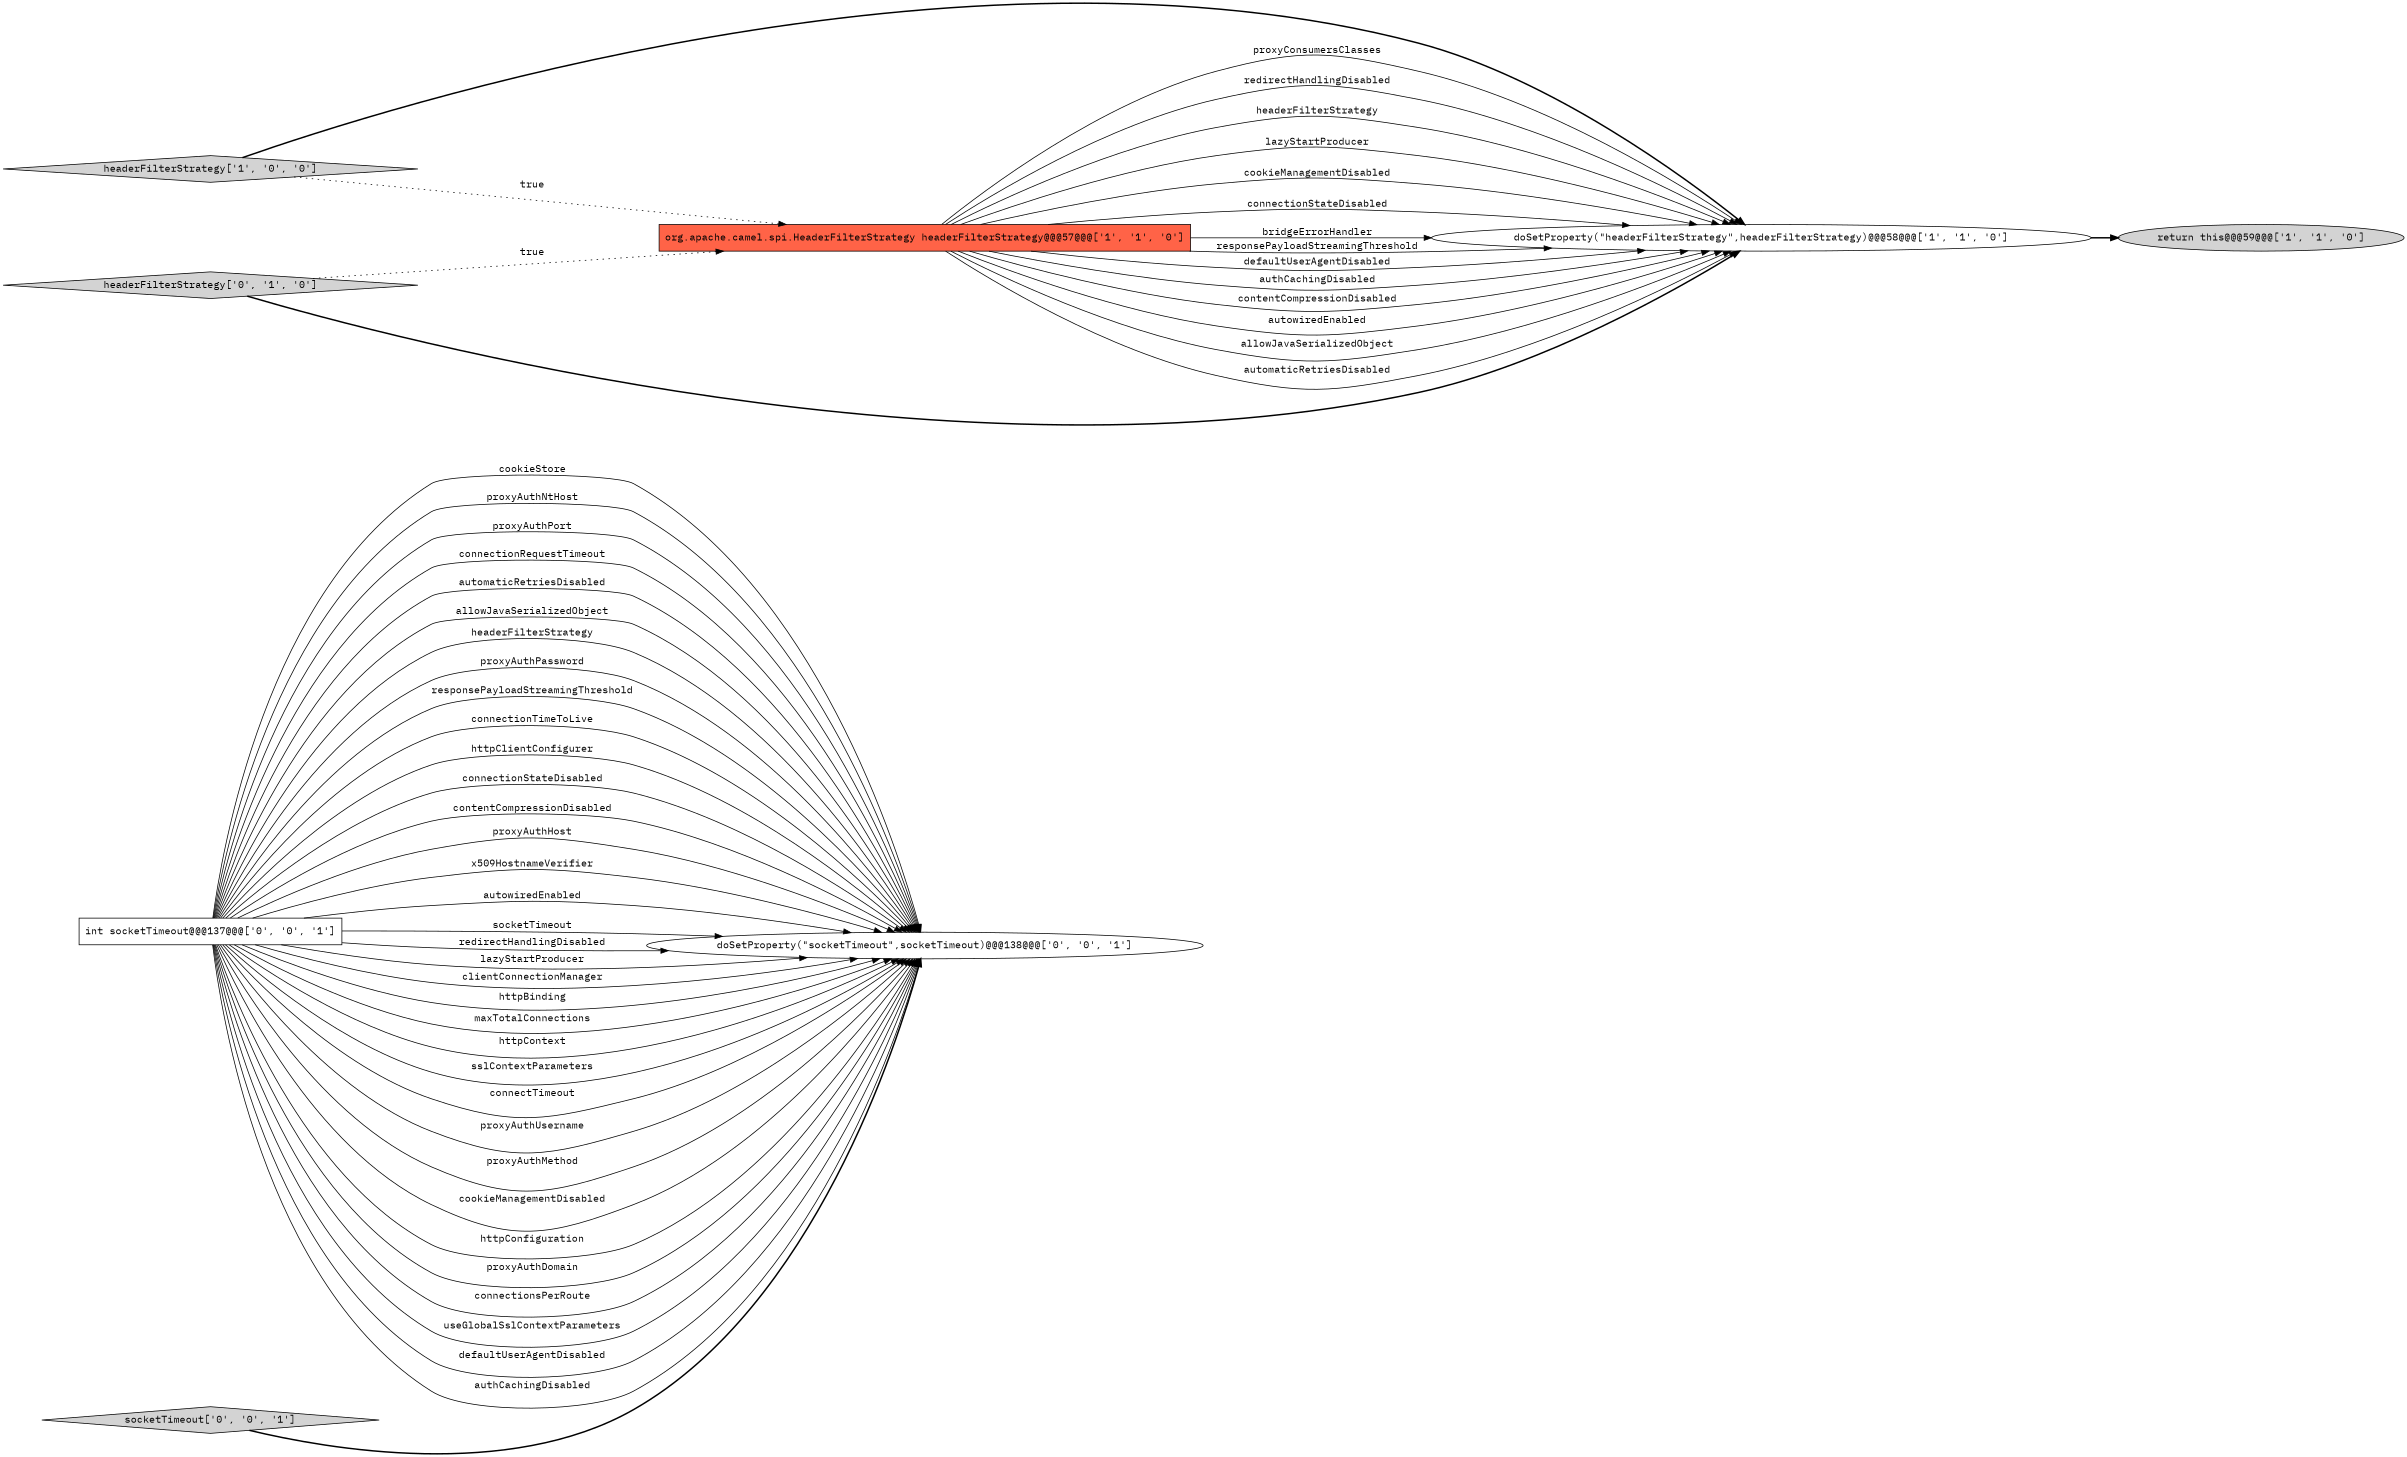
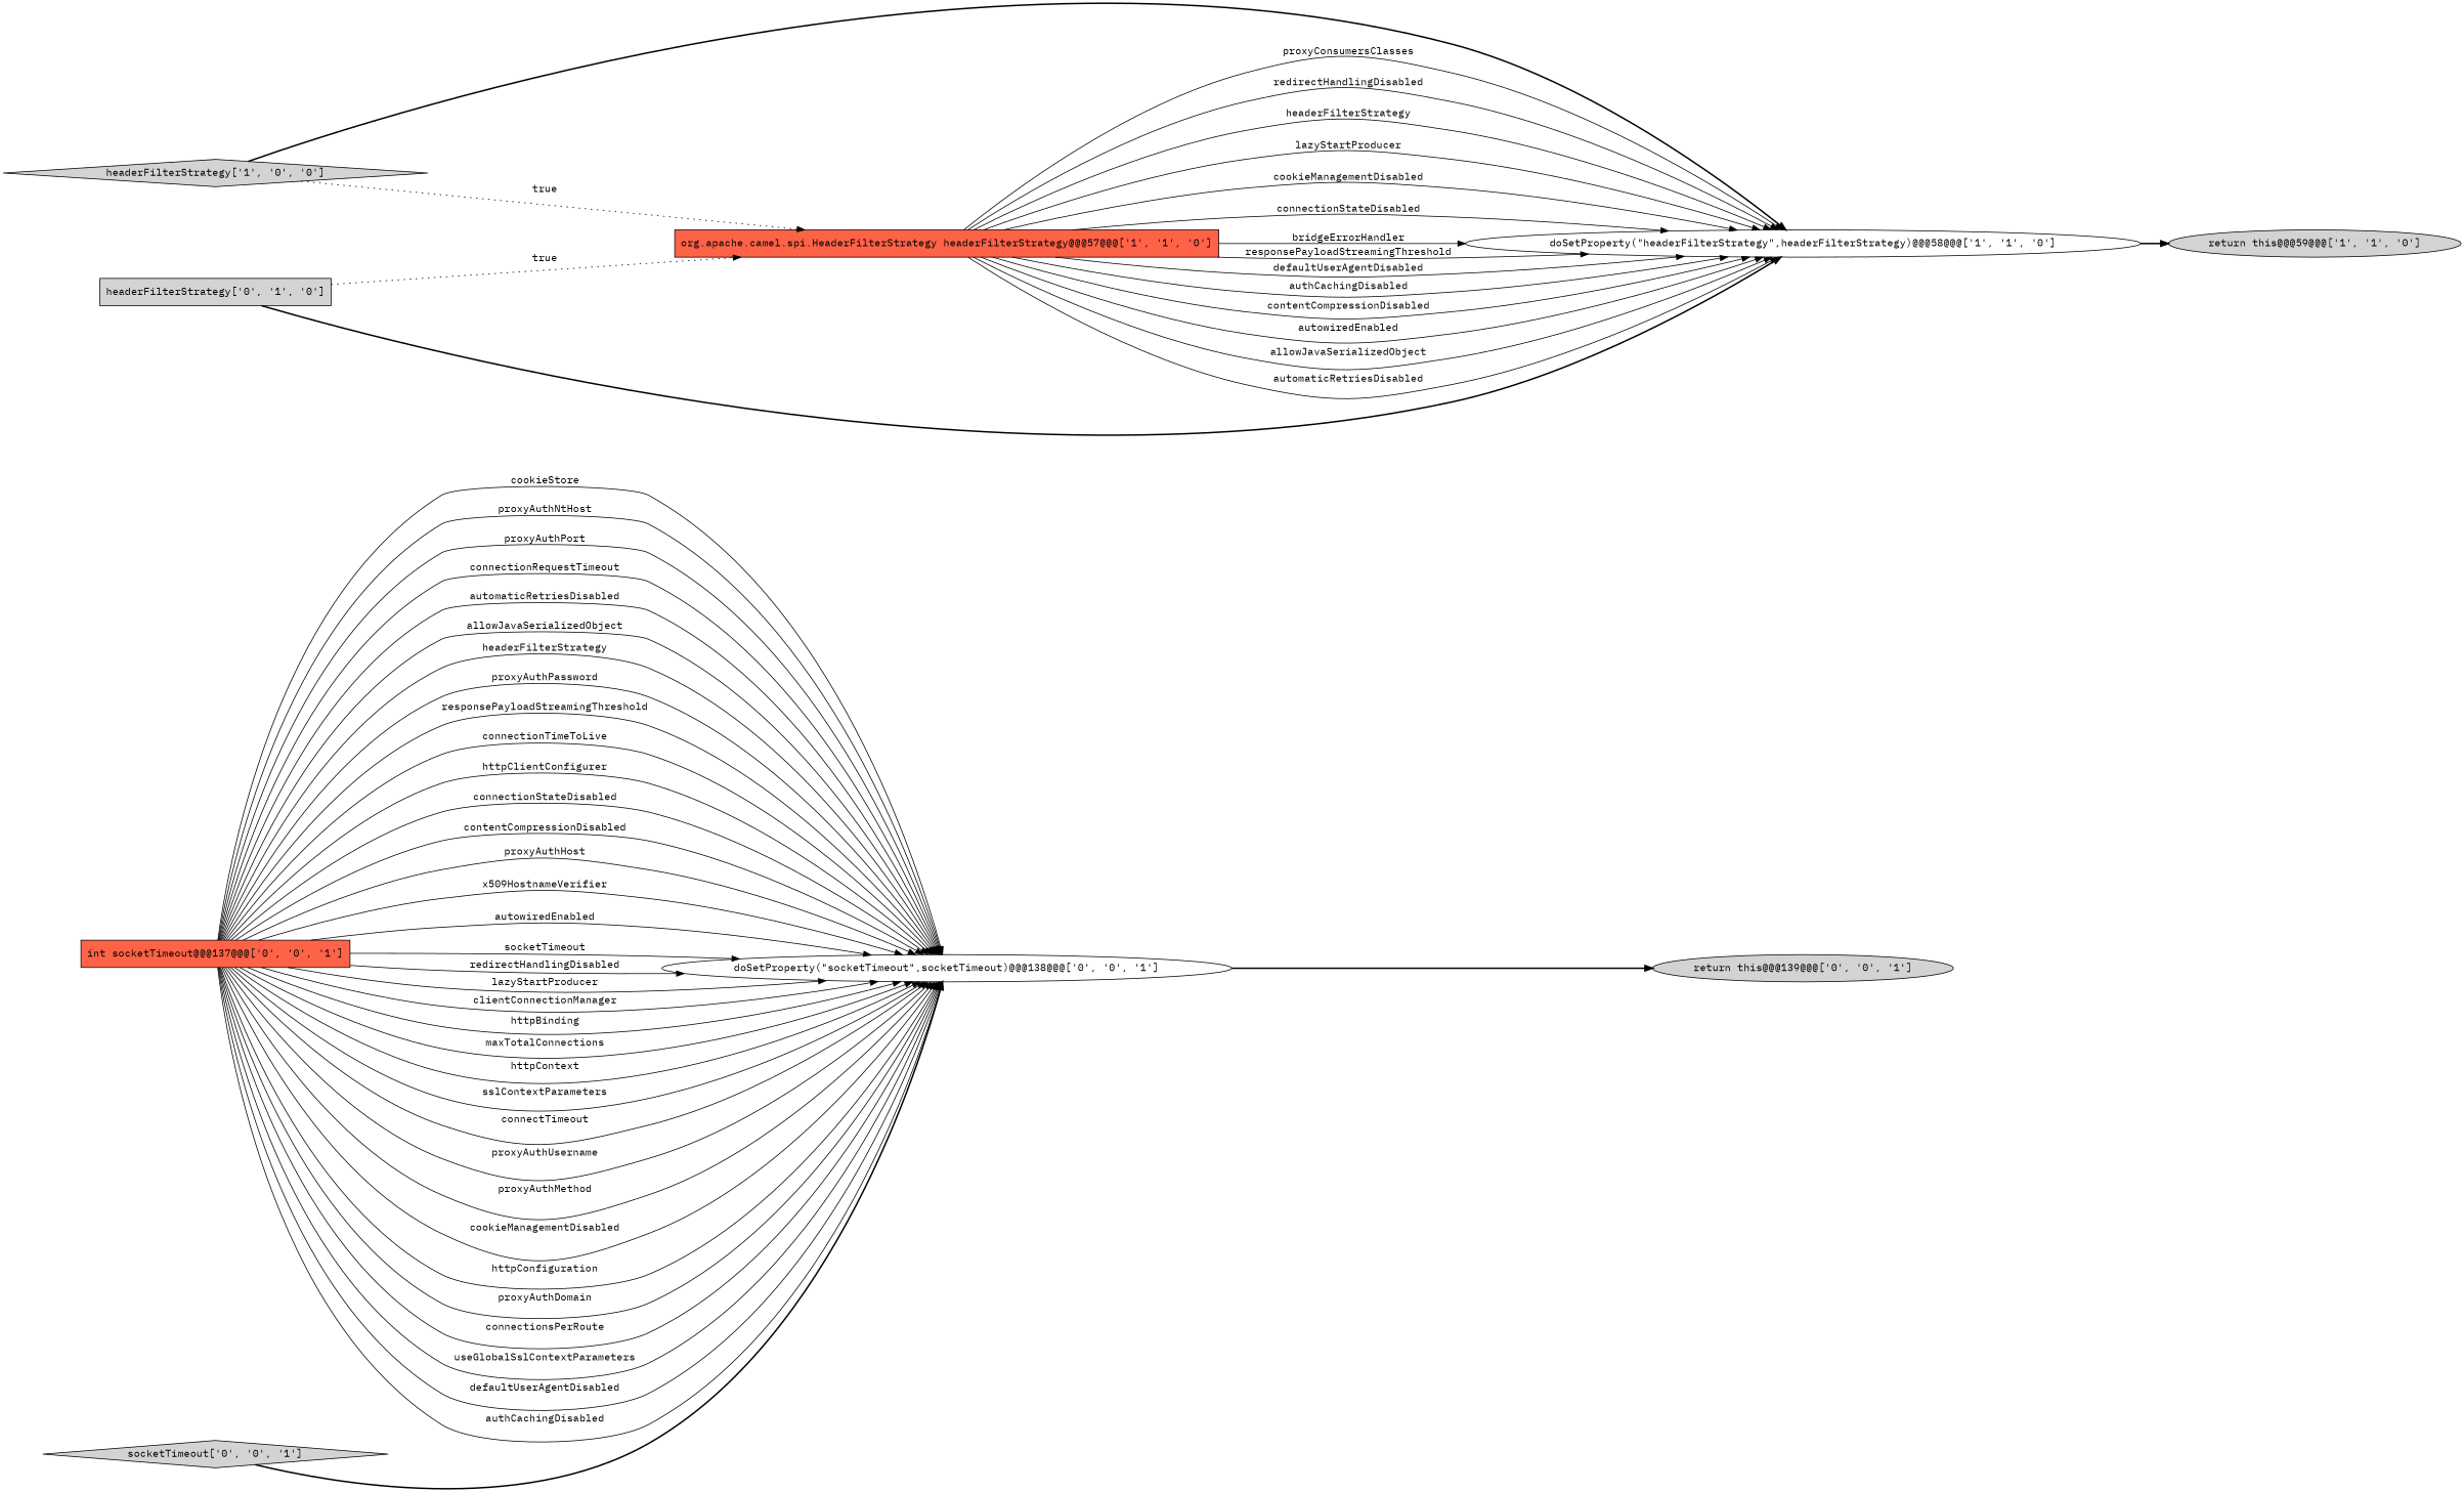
  digraph {
    fontname="IBM Plex Mono"
    rankdir=LR
    node [fillcolor=lightgray fontname="IBM Plex Mono" shape=ellipse style=filled]
    edge [fontname="IBM Plex Mono" style=solid]
-   n1 [fillcolor=white label="int socketTimeout@@@137@@@['0', '0', '1']" shape=box]
+   n1 [fillcolor=tomato label="int socketTimeout@@@137@@@['0', '0', '1']" shape=box]
    n2 [fillcolor=white label="doSetProperty(\"socketTimeout\",socketTimeout)@@@138@@@['0', '0', '1']"]
+   n3 [label="return this@@@139@@@['0', '0', '1']"]
    n4 [label="headerFilterStrategy['1', '0', '0']" shape=diamond]
    n5 [fillcolor=white label="doSetProperty(\"headerFilterStrategy\",headerFilterStrategy)@@@58@@@['1', '1', '0']"]
    n6 [fillcolor=tomato label="org.apache.camel.spi.HeaderFilterStrategy headerFilterStrategy@@@57@@@['1', '1', '0']" shape=box]
    n7 [label="return this@@@59@@@['1', '1', '0']"]
    n8 [label="socketTimeout['0', '0', '1']" shape=diamond]
-   n9 [label="headerFilterStrategy['0', '1', '0']" shape=diamond]
+   n9 [label="headerFilterStrategy['0', '1', '0']" shape=box]
    n1 -> n2 [label=cookieStore]
    n1 -> n2 [label=proxyAuthNtHost]
    n1 -> n2 [label=proxyAuthPort]
    n1 -> n2 [label=connectionRequestTimeout]
    n1 -> n2 [label=automaticRetriesDisabled]
    n1 -> n2 [label=allowJavaSerializedObject]
    n1 -> n2 [label=headerFilterStrategy]
    n1 -> n2 [label=proxyAuthPassword]
    n1 -> n2 [label=responsePayloadStreamingThreshold]
    n1 -> n2 [label=connectionTimeToLive]
    n1 -> n2 [label=httpClientConfigurer]
    n1 -> n2 [label=connectionStateDisabled]
    n1 -> n2 [label=contentCompressionDisabled]
    n1 -> n2 [label=proxyAuthHost]
    n1 -> n2 [label=x509HostnameVerifier]
    n1 -> n2 [label=autowiredEnabled]
    n1 -> n2 [label=socketTimeout]
    n1 -> n2 [label=redirectHandlingDisabled]
    n1 -> n2 [label=lazyStartProducer]
    n1 -> n2 [label=clientConnectionManager]
    n1 -> n2 [label=httpBinding]
    n1 -> n2 [label=maxTotalConnections]
    n1 -> n2 [label=httpContext]
    n1 -> n2 [label=sslContextParameters]
    n1 -> n2 [label=connectTimeout]
    n1 -> n2 [label=proxyAuthUsername]
    n1 -> n2 [label=proxyAuthMethod]
    n1 -> n2 [label=cookieManagementDisabled]
    n1 -> n2 [label=httpConfiguration]
    n1 -> n2 [label=proxyAuthDomain]
    n1 -> n2 [label=connectionsPerRoute]
    n1 -> n2 [label=useGlobalSslContextParameters]
    n1 -> n2 [label=defaultUserAgentDisabled]
    n1 -> n2 [label=authCachingDisabled]
+   n2 -> n3 [style=bold]
    n4 -> n5 [style=bold]
    n4 -> n6 [label=true style=dotted]
    n5 -> n7 [style=bold]
    n6 -> n5 [label=proxyConsumersClasses]
    n6 -> n5 [label=redirectHandlingDisabled]
    n6 -> n5 [label=headerFilterStrategy]
    n6 -> n5 [label=lazyStartProducer]
    n6 -> n5 [label=cookieManagementDisabled]
    n6 -> n5 [label=connectionStateDisabled]
    n6 -> n5 [label=bridgeErrorHandler]
    n6 -> n5 [label=responsePayloadStreamingThreshold]
    n6 -> n5 [label=defaultUserAgentDisabled]
    n6 -> n5 [label=authCachingDisabled]
    n6 -> n5 [label=contentCompressionDisabled]
    n6 -> n5 [label=autowiredEnabled]
    n6 -> n5 [label=allowJavaSerializedObject]
    n6 -> n5 [label=automaticRetriesDisabled]
    n8 -> n2 [style=bold]
    n9 -> n5 [style=bold]
    n9 -> n6 [label=true style=dotted]
  }
